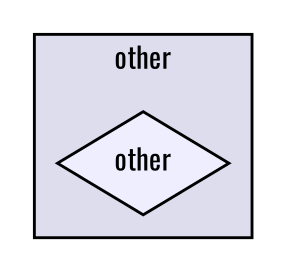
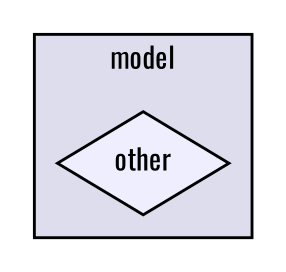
  digraph {
    compound=true
    fontname=Oswald
    n1 [fillcolor="#eeeeff" fontname=Oswald fontsize=10 label=other pencolor=black shape=diamond style=filled]
    subgraph cluster_1 {
      bgcolor="#ddddee"
      fontsize=10
-     label=other
+     label=model
      pencolor=black
      n1
    }
  }
